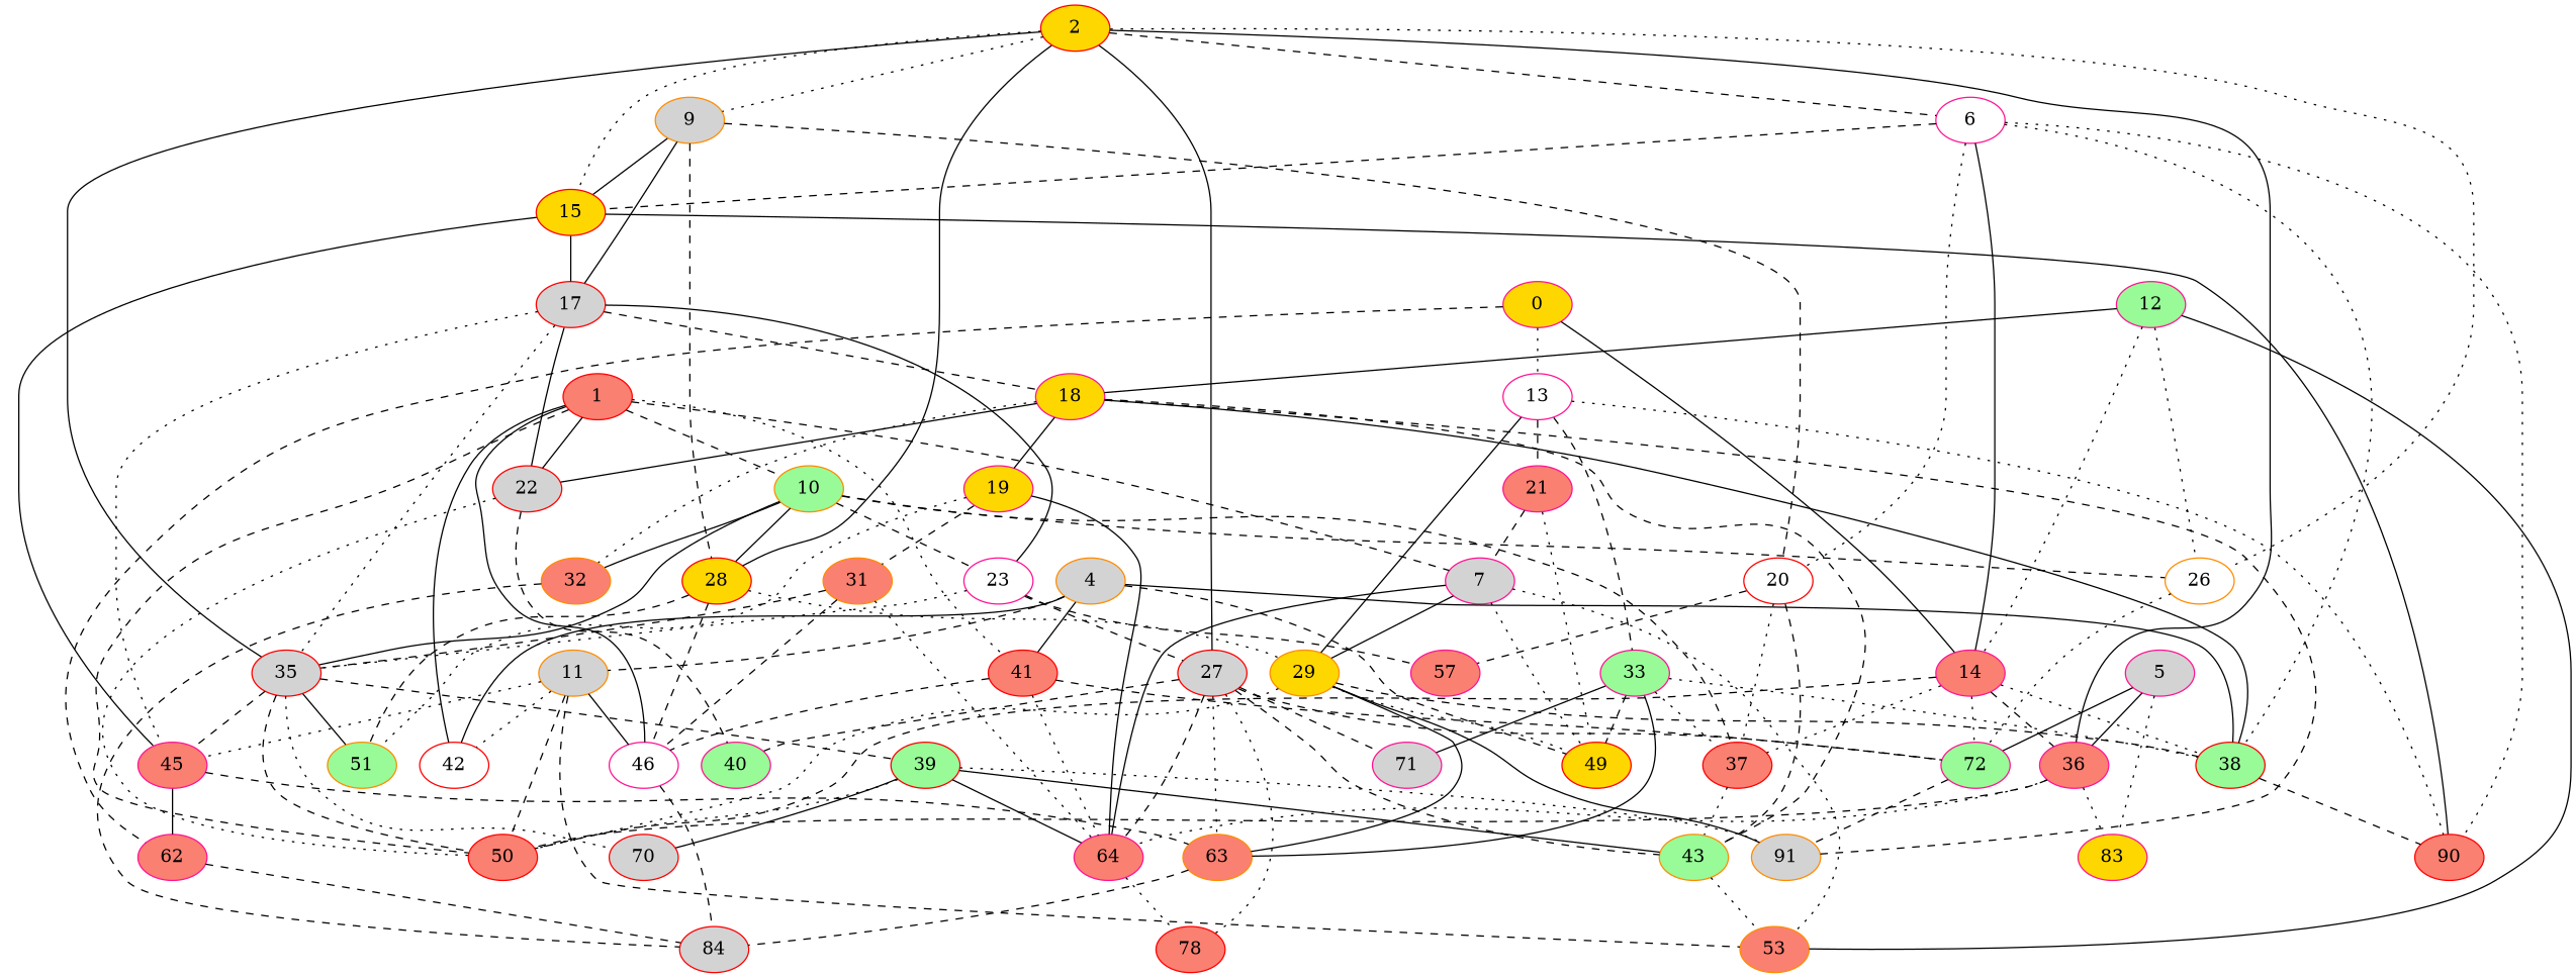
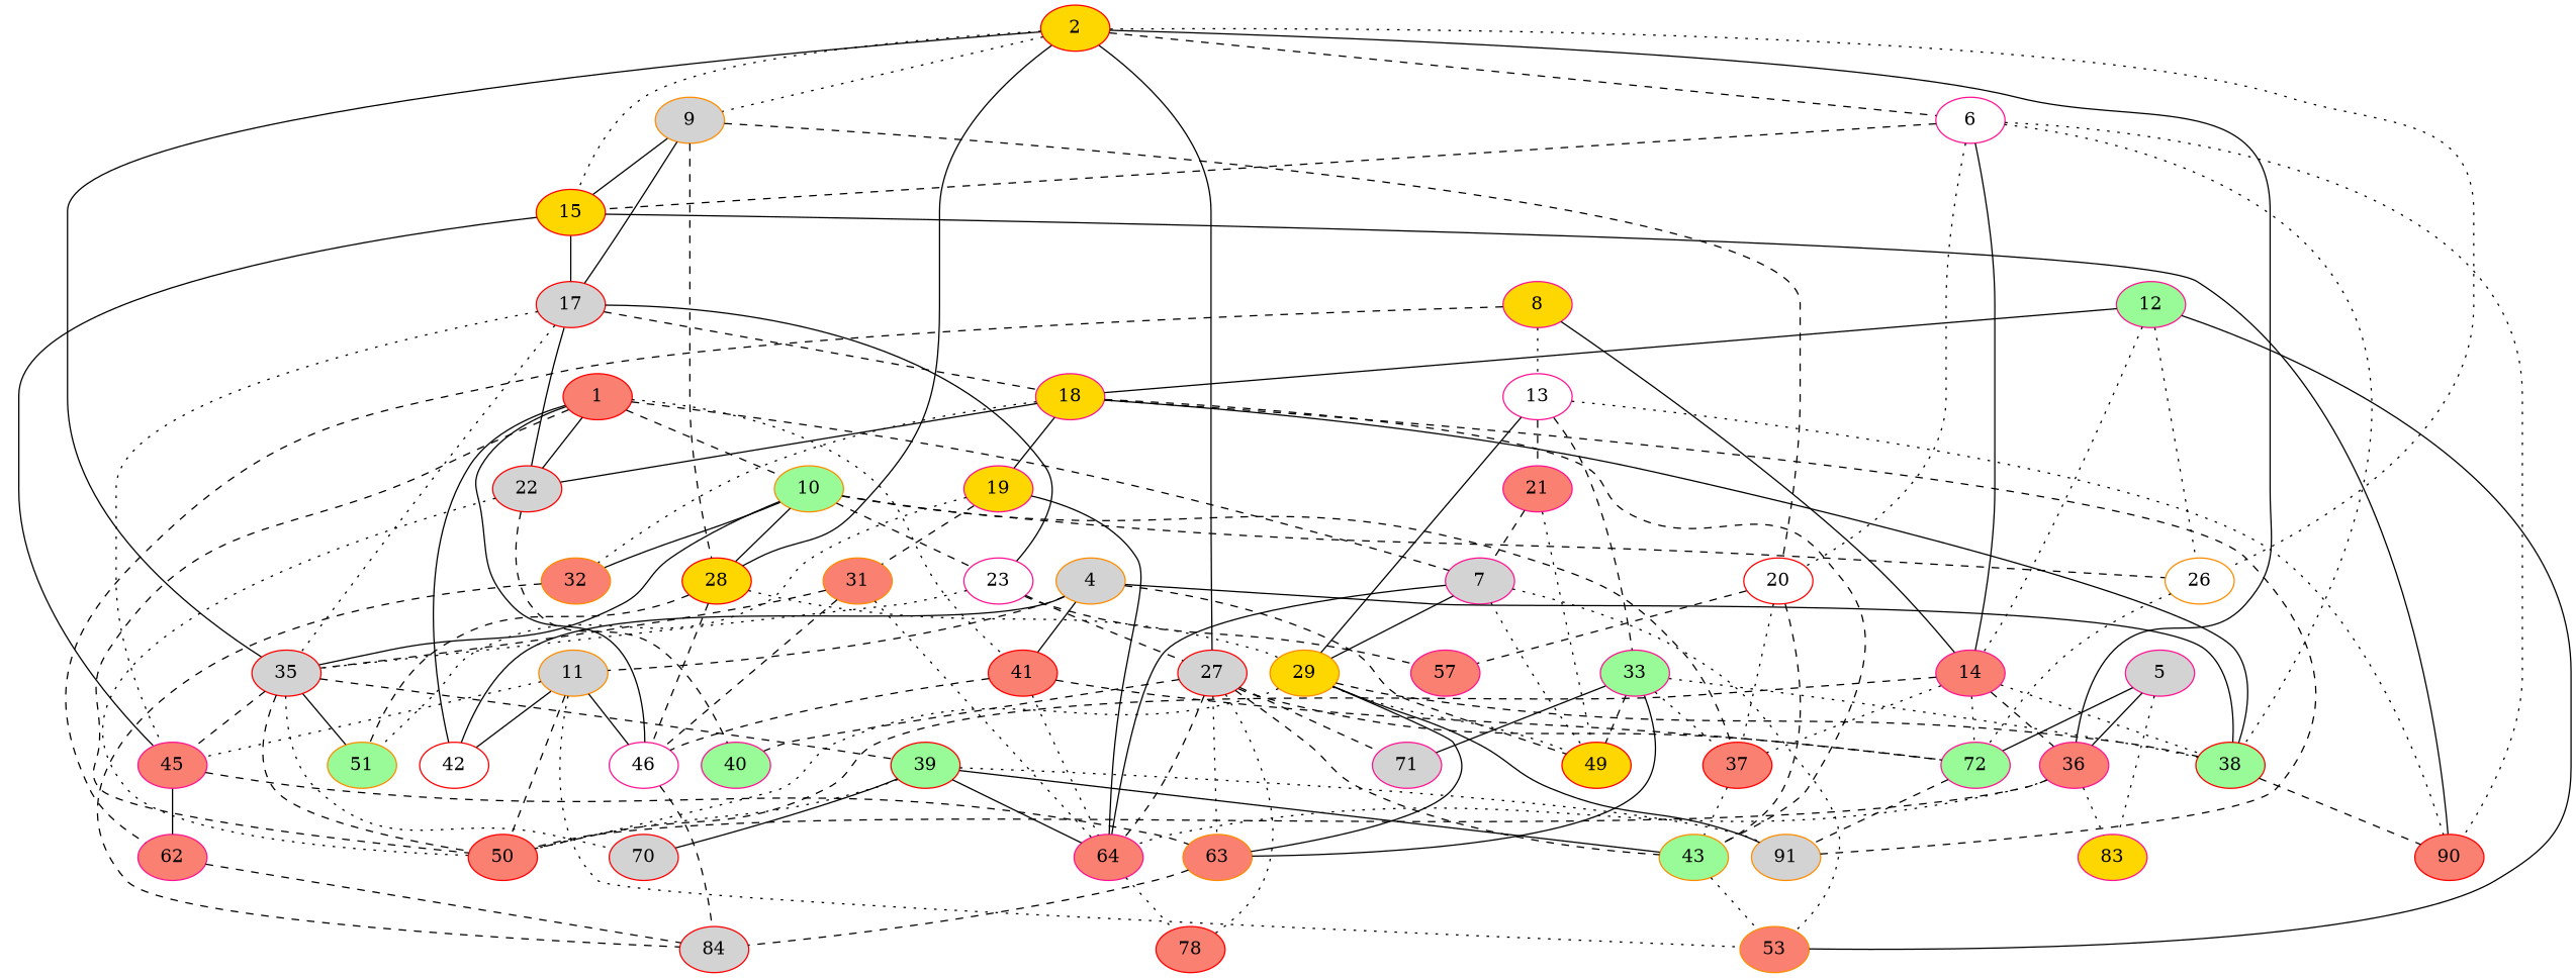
  graph {
    node [color=deeppink fillcolor=salmon style=filled]
    edge [style=dashed]
    1 [color=red super="+16"]
    7 [fillcolor=lightgrey]
    10 [color=darkorange fillcolor=palegreen super="+85"]
    22 [color=red fillcolor=lightgrey super="+60"]
    41 [color=red super="+67"]
    42 [color=red fillcolor=white]
    46 [fillcolor=white super="+52"]
    50 [color=red super="+68"]
    49 [color=red fillcolor=gold]
    29 [color=darkorange fillcolor=gold super="+56"]
    53 [color=darkorange]
    64 [super="+81"]
    26 [color=darkorange fillcolor=white super="+47"]
    28 [color=red fillcolor=gold super="+88"]
    35 [color=red fillcolor=lightgrey super="+74"]
    23 [fillcolor=white super="+36"]
    32 [color=darkorange]
    37 [color=red super="+44"]
    40 [fillcolor=palegreen]
    72 [fillcolor=palegreen super="+80"]
    84 [color=red fillcolor=lightgrey super="+89"]
    2 [color=red fillcolor=gold super="+3"]
    6 [fillcolor=white super="+25"]
    9 [color=darkorange fillcolor=lightgrey]
    15 [color=red fillcolor=gold super="+65"]
    27 [color=red fillcolor=lightgrey super="+79"]
    n27 [label=36 super="+76"]
    38 [color=red fillcolor=palegreen super="+55"]
    14 [super="+86"]
    20 [color=red fillcolor=white super="+73"]
    90 [color=red]
    17 [color=red fillcolor=lightgrey super="+34"]
    45 [super="+61"]
    43 [color=darkorange fillcolor=palegreen super="+54"]
    63 [color=darkorange super="+87"]
    71 [fillcolor=lightgrey]
    78 [color=red]
    51 [color=darkorange fillcolor=palegreen]
    83 [fillcolor=gold]
    39 [color=red fillcolor=palegreen super="+66"]
    70 [color=red fillcolor=lightgrey]
    4 [color=darkorange fillcolor=lightgrey super="+75"]
    11 [color=darkorange fillcolor=lightgrey super="+82"]
    5 [fillcolor=lightgrey]
    91 [color=darkorange fillcolor=lightgrey]
    57
    13 [fillcolor=white super="+24"]
    21
    33 [fillcolor=palegreen super="+77"]
-   8 [fillcolor=gold label=0]
+   8 [fillcolor=gold]
    62
    18 [fillcolor=gold super="+48"]
    12 [fillcolor=palegreen super="+58"]
    19 [fillcolor=gold super="+69"]
    31 [color=darkorange]
    1 -- 7
    1 -- 10
    1 -- 22 [style=solid]
    1 -- 41 [style=dotted]
    1 -- 42 [style=solid]
    1 -- 46 [style=solid]
    1 -- 50
    7 -- 49 [style=dotted]
    7 -- 29 [style=solid]
    7 -- 53 [style=dotted]
    7 -- 64 [style=solid]
    10 -- 26
    10 -- 28 [style=solid]
    10 -- 35 [style=solid]
    10 -- 23
    10 -- 32 [style=solid]
    10 -- 37
    22 -- 50 [style=dotted]
    22 -- 40
    41 -- 46
    41 -- 64 [style=dotted]
    41 -- 72
    46 -- 84 [weight=2]
    29 -- 50 [style=dotted]
    29 -- 49 [style=dotted]
    29 -- 38
    29 -- 63 [style=solid]
    29 -- 91 [style=solid]
    64 -- 78 [style=dotted]
    26 -- 72 [style=dotted]
    28 -- 46
    28 -- 29 [style=dotted]
    28 -- 51
    35 -- 50
    35 -- 45
    35 -- 51 [style=solid]
    35 -- 39
    35 -- 70 [style=dotted]
    23 -- 35 [style=dotted weight=2]
    23 -- 27
    23 -- 57
    32 -- 84
    37 -- 43 [style=dotted]
    72 -- 91
    2 -- 26 [style=dotted]
    2 -- 28 [style=solid]
    2 -- 35 [style=solid]
    2 -- 6
    2 -- 9 [style=dotted]
    2 -- 15 [style=dotted]
    2 -- 27 [style=solid]
    2 -- n27 [style=solid]
    6 -- 15
    6 -- 38 [style=dotted]
    6 -- 14 [style=solid]
    6 -- 20 [style=dotted]
    6 -- 90 [style=dotted]
    9 -- 28
    9 -- 15 [style=solid]
    9 -- 20
    9 -- 17 [style=solid]
    15 -- 90 [style=solid]
    15 -- 17 [style=solid]
    15 -- 45 [style=solid]
    27 -- 64
    27 -- 40
    27 -- 72
    27 -- 43
    27 -- 63 [style=dotted]
    27 -- 71
    27 -- 78 [style=dotted]
    n27 -- 50
    n27 -- 64 [style=dotted]
    n27 -- 83 [style=dotted]
    38 -- 90
    14 -- 50
    14 -- 37 [style=dotted]
    14 -- 72 [style=dotted]
    14 -- n27
    14 -- 38 [style=dotted]
    20 -- 37 [style=dotted]
    20 -- 43
    20 -- 57
    17 -- 22 [style=solid]
    17 -- 35 [style=dotted]
    17 -- 23 [style=solid]
    17 -- 45 [style=dotted]
    17 -- 18
    45 -- 63
    45 -- 62 [style=solid]
    43 -- 53 [style=dotted]
    63 -- 84
    39 -- 50 [style=dotted]
    39 -- 64 [style=solid]
    39 -- 43 [style=solid]
    39 -- 70 [style=solid]
    39 -- 91 [style=dotted]
    4 -- 41 [style=solid]
    4 -- 42 [style=solid]
    4 -- 49
    4 -- 38 [style=solid]
    4 -- 11
-   11 -- 42 [style=dotted]
+   11 -- 42 [style=solid]
    11 -- 46 [style=solid]
    11 -- 50
-   11 -- 53
+   11 -- 53 [style=dotted]
    11 -- 45 [style=dotted]
    5 -- 72 [style=solid]
    5 -- n27 [style=solid]
    5 -- 83 [style=dotted]
    13 -- 29 [style=solid]
    13 -- 90 [style=dotted]
    13 -- 21 [weight=2]
    13 -- 33
    21 -- 7
    21 -- 49 [style=dotted]
    33 -- 49
    33 -- 37 [style=dotted weight=2]
    33 -- 38 [style=dotted]
    33 -- 63 [style=solid]
    33 -- 71 [style=solid]
    8 -- 14 [style=solid]
    8 -- 13 [style=dotted]
    8 -- 62
    62 -- 84
    18 -- 22 [style=solid]
    18 -- 32 [style=dotted]
    18 -- 38 [style=solid]
    18 -- 43
    18 -- 91
    18 -- 19 [style=solid]
    12 -- 53 [style=solid]
    12 -- 26 [style=dotted]
    12 -- 14 [style=dotted]
    12 -- 18 [style=solid]
    19 -- 64 [style=solid]
    19 -- 51 [style=dotted]
    19 -- 31
    31 -- 46
    31 -- 64 [style=dotted]
    31 -- 35
  }
